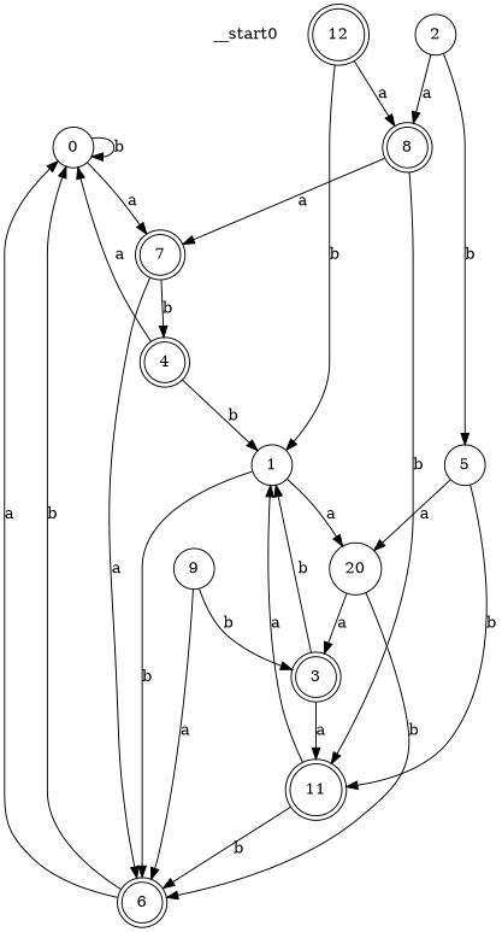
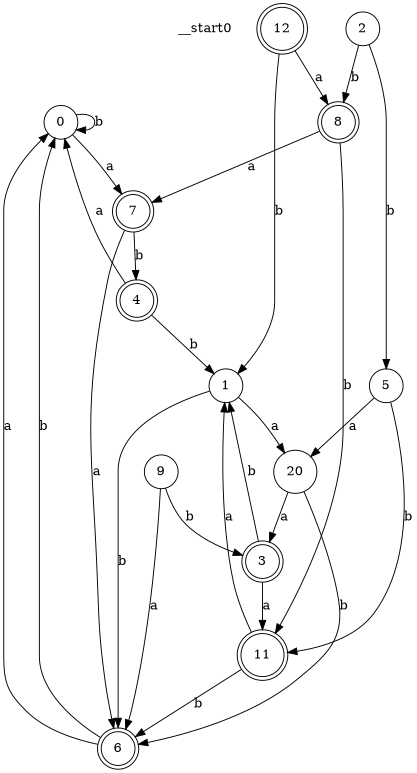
  digraph {
    rankdir=TB
    node [shape=doublecircle color=black fillcolor=white style="rounded,filled"]
    __start0 [shape=none color="" fillcolor="" style=""]
    n2 [label=0 shape=circle style=filled]
    n3 [label=7]
    n4 [label=6]
    n5 [label=4]
    n6 [label=1 shape=circle style=filled]
    n7 [label=20 shape=circle style=filled]
    n8 [label=3]
    n9 [label=2 shape=circle style=filled]
    n10 [label=5 shape=circle style=filled]
    n11 [label=8]
    n12 [label=11]
    n13 [label=9 shape=circle style=filled]
    n14 [label=12]
    n2 -> n2 [label=b]
    n2 -> n3 [label=a]
    n3 -> n4 [label=a]
    n3 -> n5 [label=b]
    n4 -> n2 [label=a]
    n4 -> n2 [label=b]
    n5 -> n2 [label=a]
    n5 -> n6 [label=b]
    n6 -> n4 [label=b]
    n6 -> n7 [label=a]
    n7 -> n4 [label=b]
    n7 -> n8 [label=a]
    n8 -> n6 [label=b]
    n8 -> n12 [label=a]
    n9 -> n10 [label=b]
-   n9 -> n11 [label=a]
+   n9 -> n11 [label=b]
    n10 -> n7 [label=a]
    n10 -> n12 [label=b]
    n11 -> n3 [label=a]
    n11 -> n12 [label=b]
    n12 -> n4 [label=b]
    n12 -> n6 [label=a]
    n13 -> n4 [label=a]
    n13 -> n8 [label=b]
    n14 -> n6 [label=b]
    n14 -> n11 [label=a]
  }
